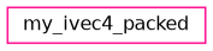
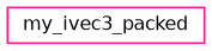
  digraph {
    rankdir=LR
-   n1 [color=deeppink fillcolor=white fontname=Helvetica fontsize=10 height=0.2 label=my_ivec4_packed shape=box style=filled width=0.4]
+   n1 [color=deeppink fillcolor=white fontname=Helvetica fontsize=10 height=0.2 label=my_ivec3_packed shape=box style=filled width=0.4]
  }
